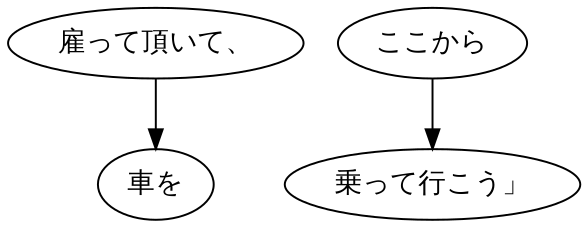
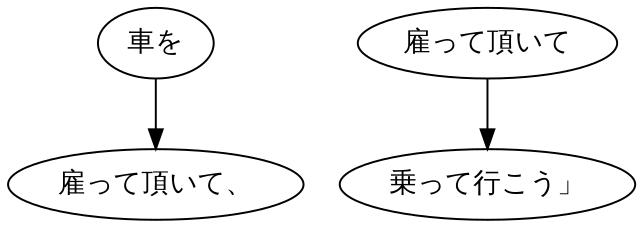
  digraph {
    n1 [label="車を"]
    n2 [label="雇って頂いて、"]
    n3 [label="乗って行こう」"]
-   n4 [label="ここから"]
-   n2 -> n1
+   n4 [label="雇って頂いて"]
+   n1 -> n2
    n4 -> n3
  }
